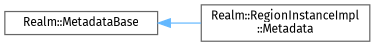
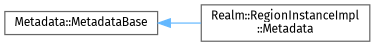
  digraph {
    rankdir=LR
    fontname="Fira Sans"
    node [color=grey40 fillcolor=white fontname="Fira Sans" fontsize=10 shape=box style=filled]
-   n1 [height=0.2 label="Realm::MetadataBase" width=0.4]
+   n1 [height=0.2 label="Metadata::MetadataBase" width=0.4]
    n2 [height=0.2 label="Realm::RegionInstanceImpl\l::Metadata" width=0.4]
    n1 -> n2 [color=steelblue1 dir=back fontname="Fira Sans" fontsize=10 labelfontname=Helvetica labelfontsize=10 style=solid]
  }
